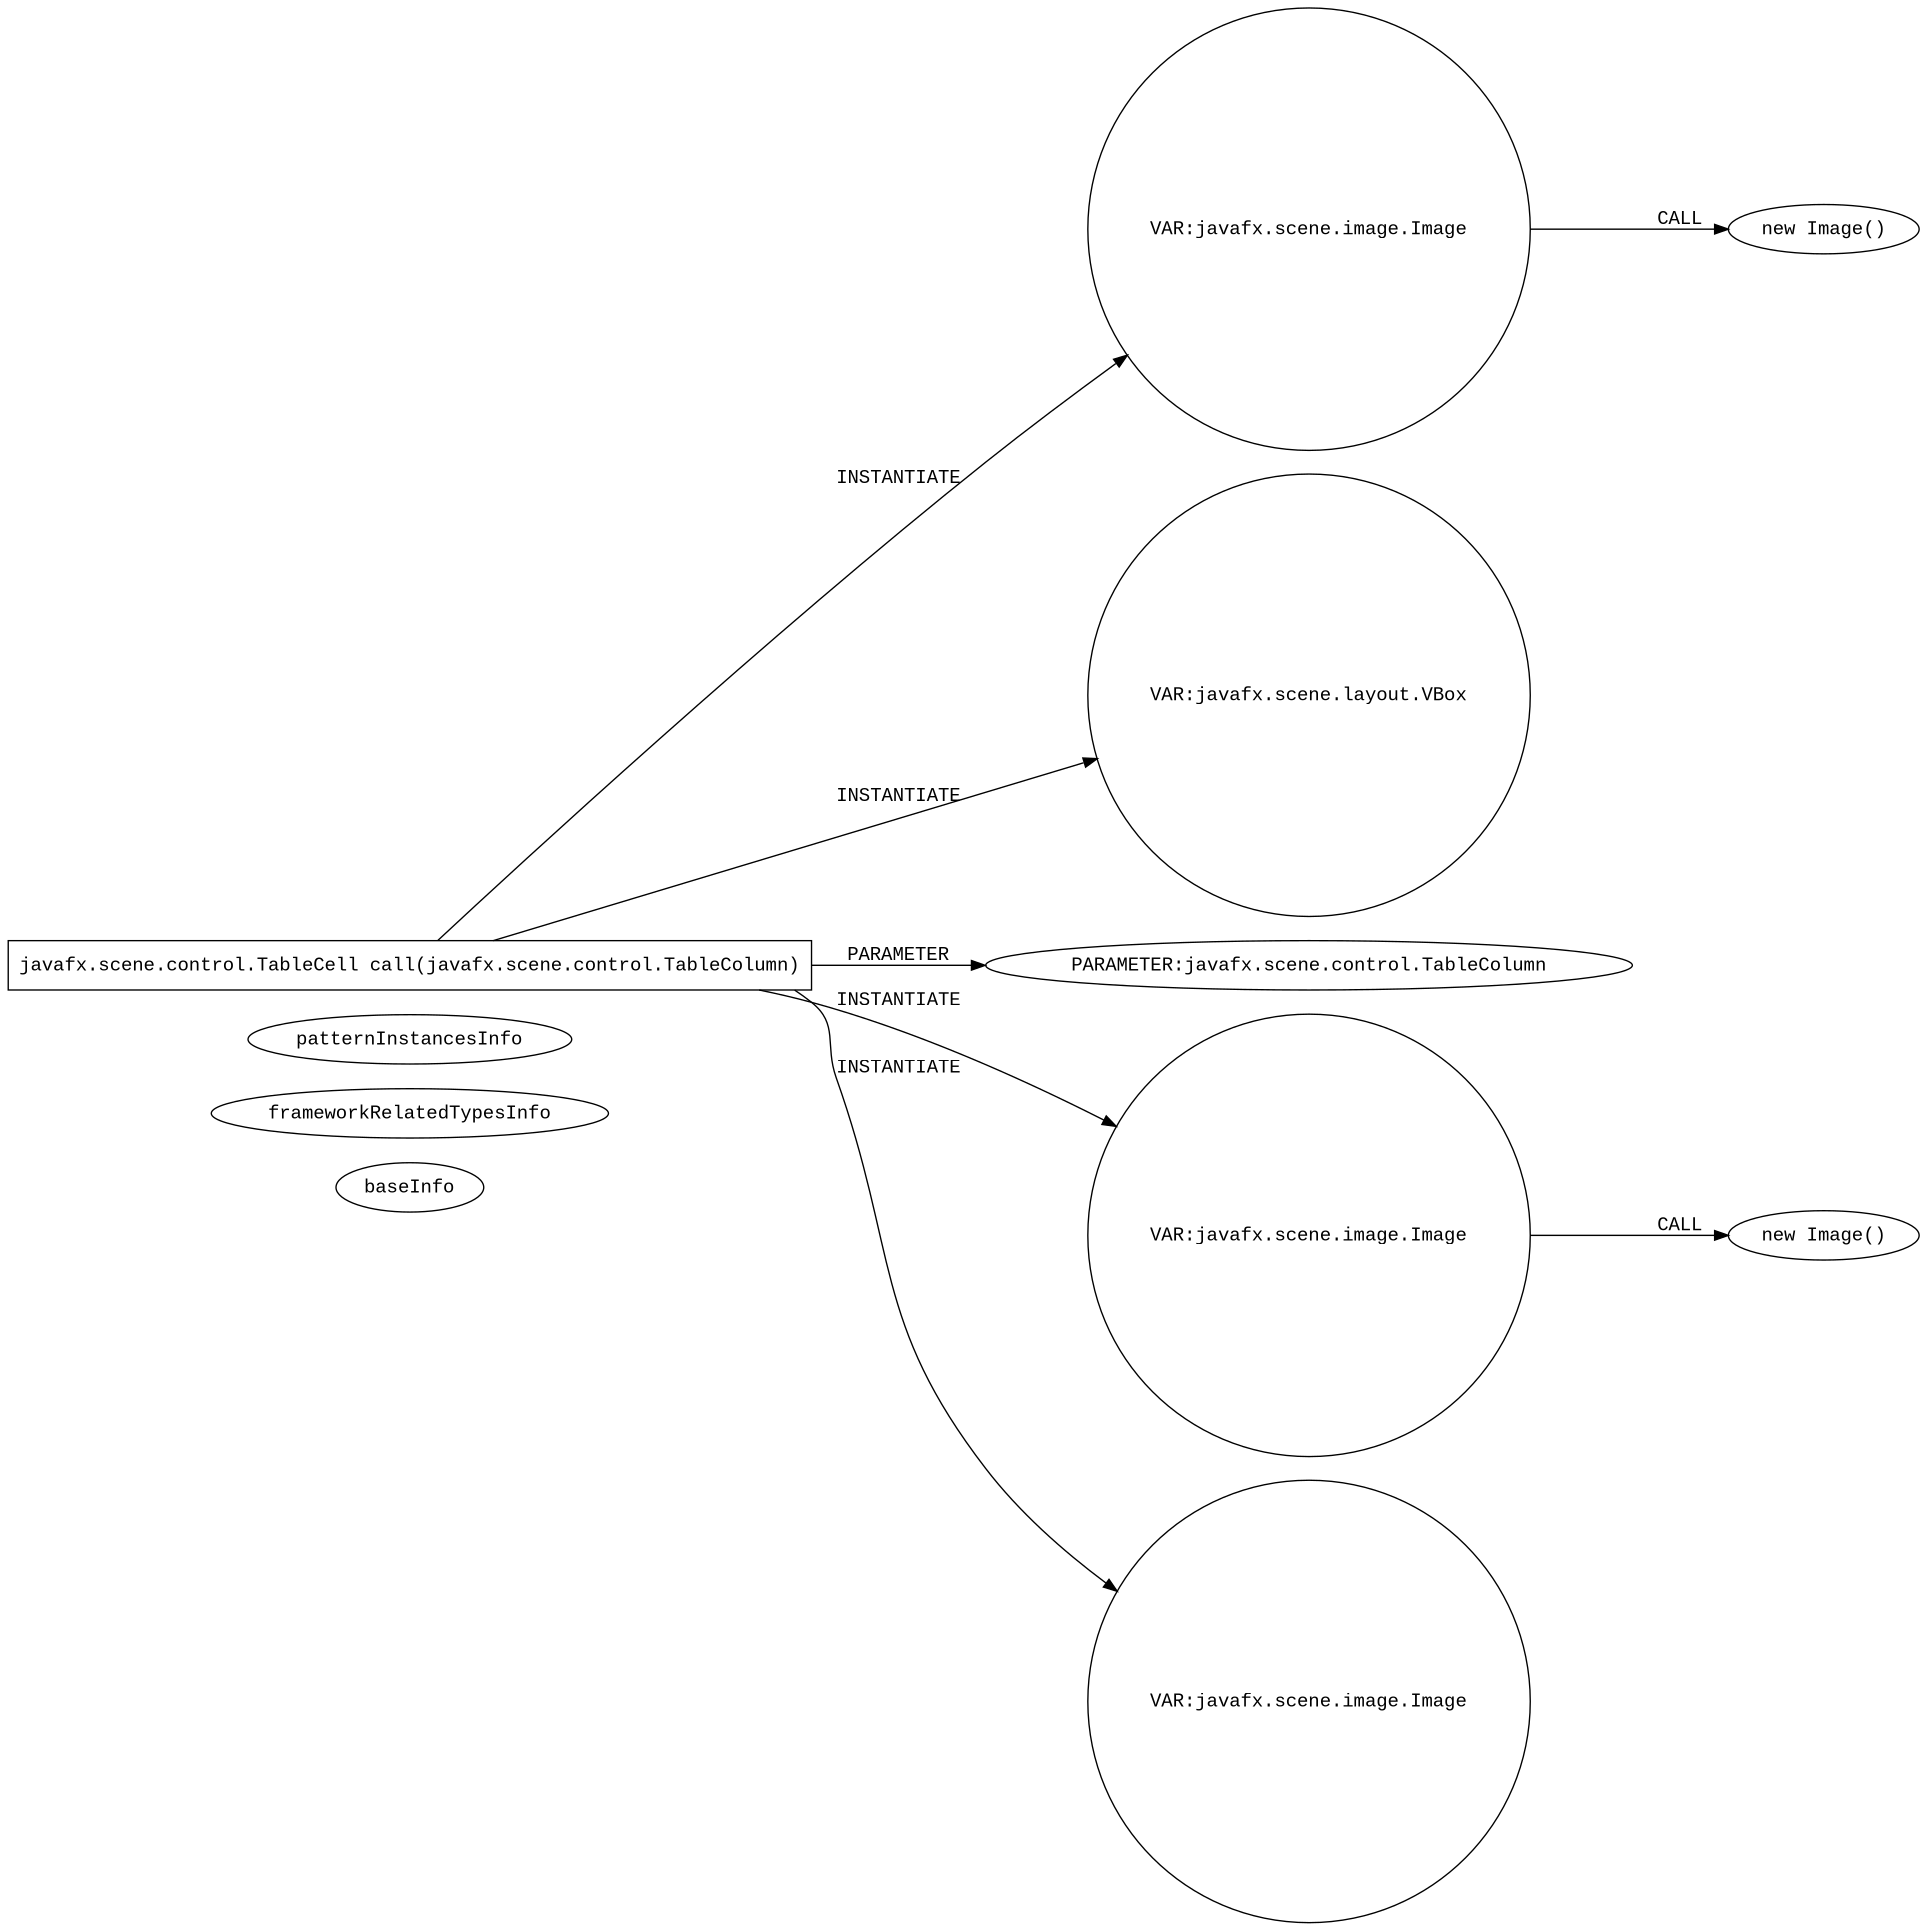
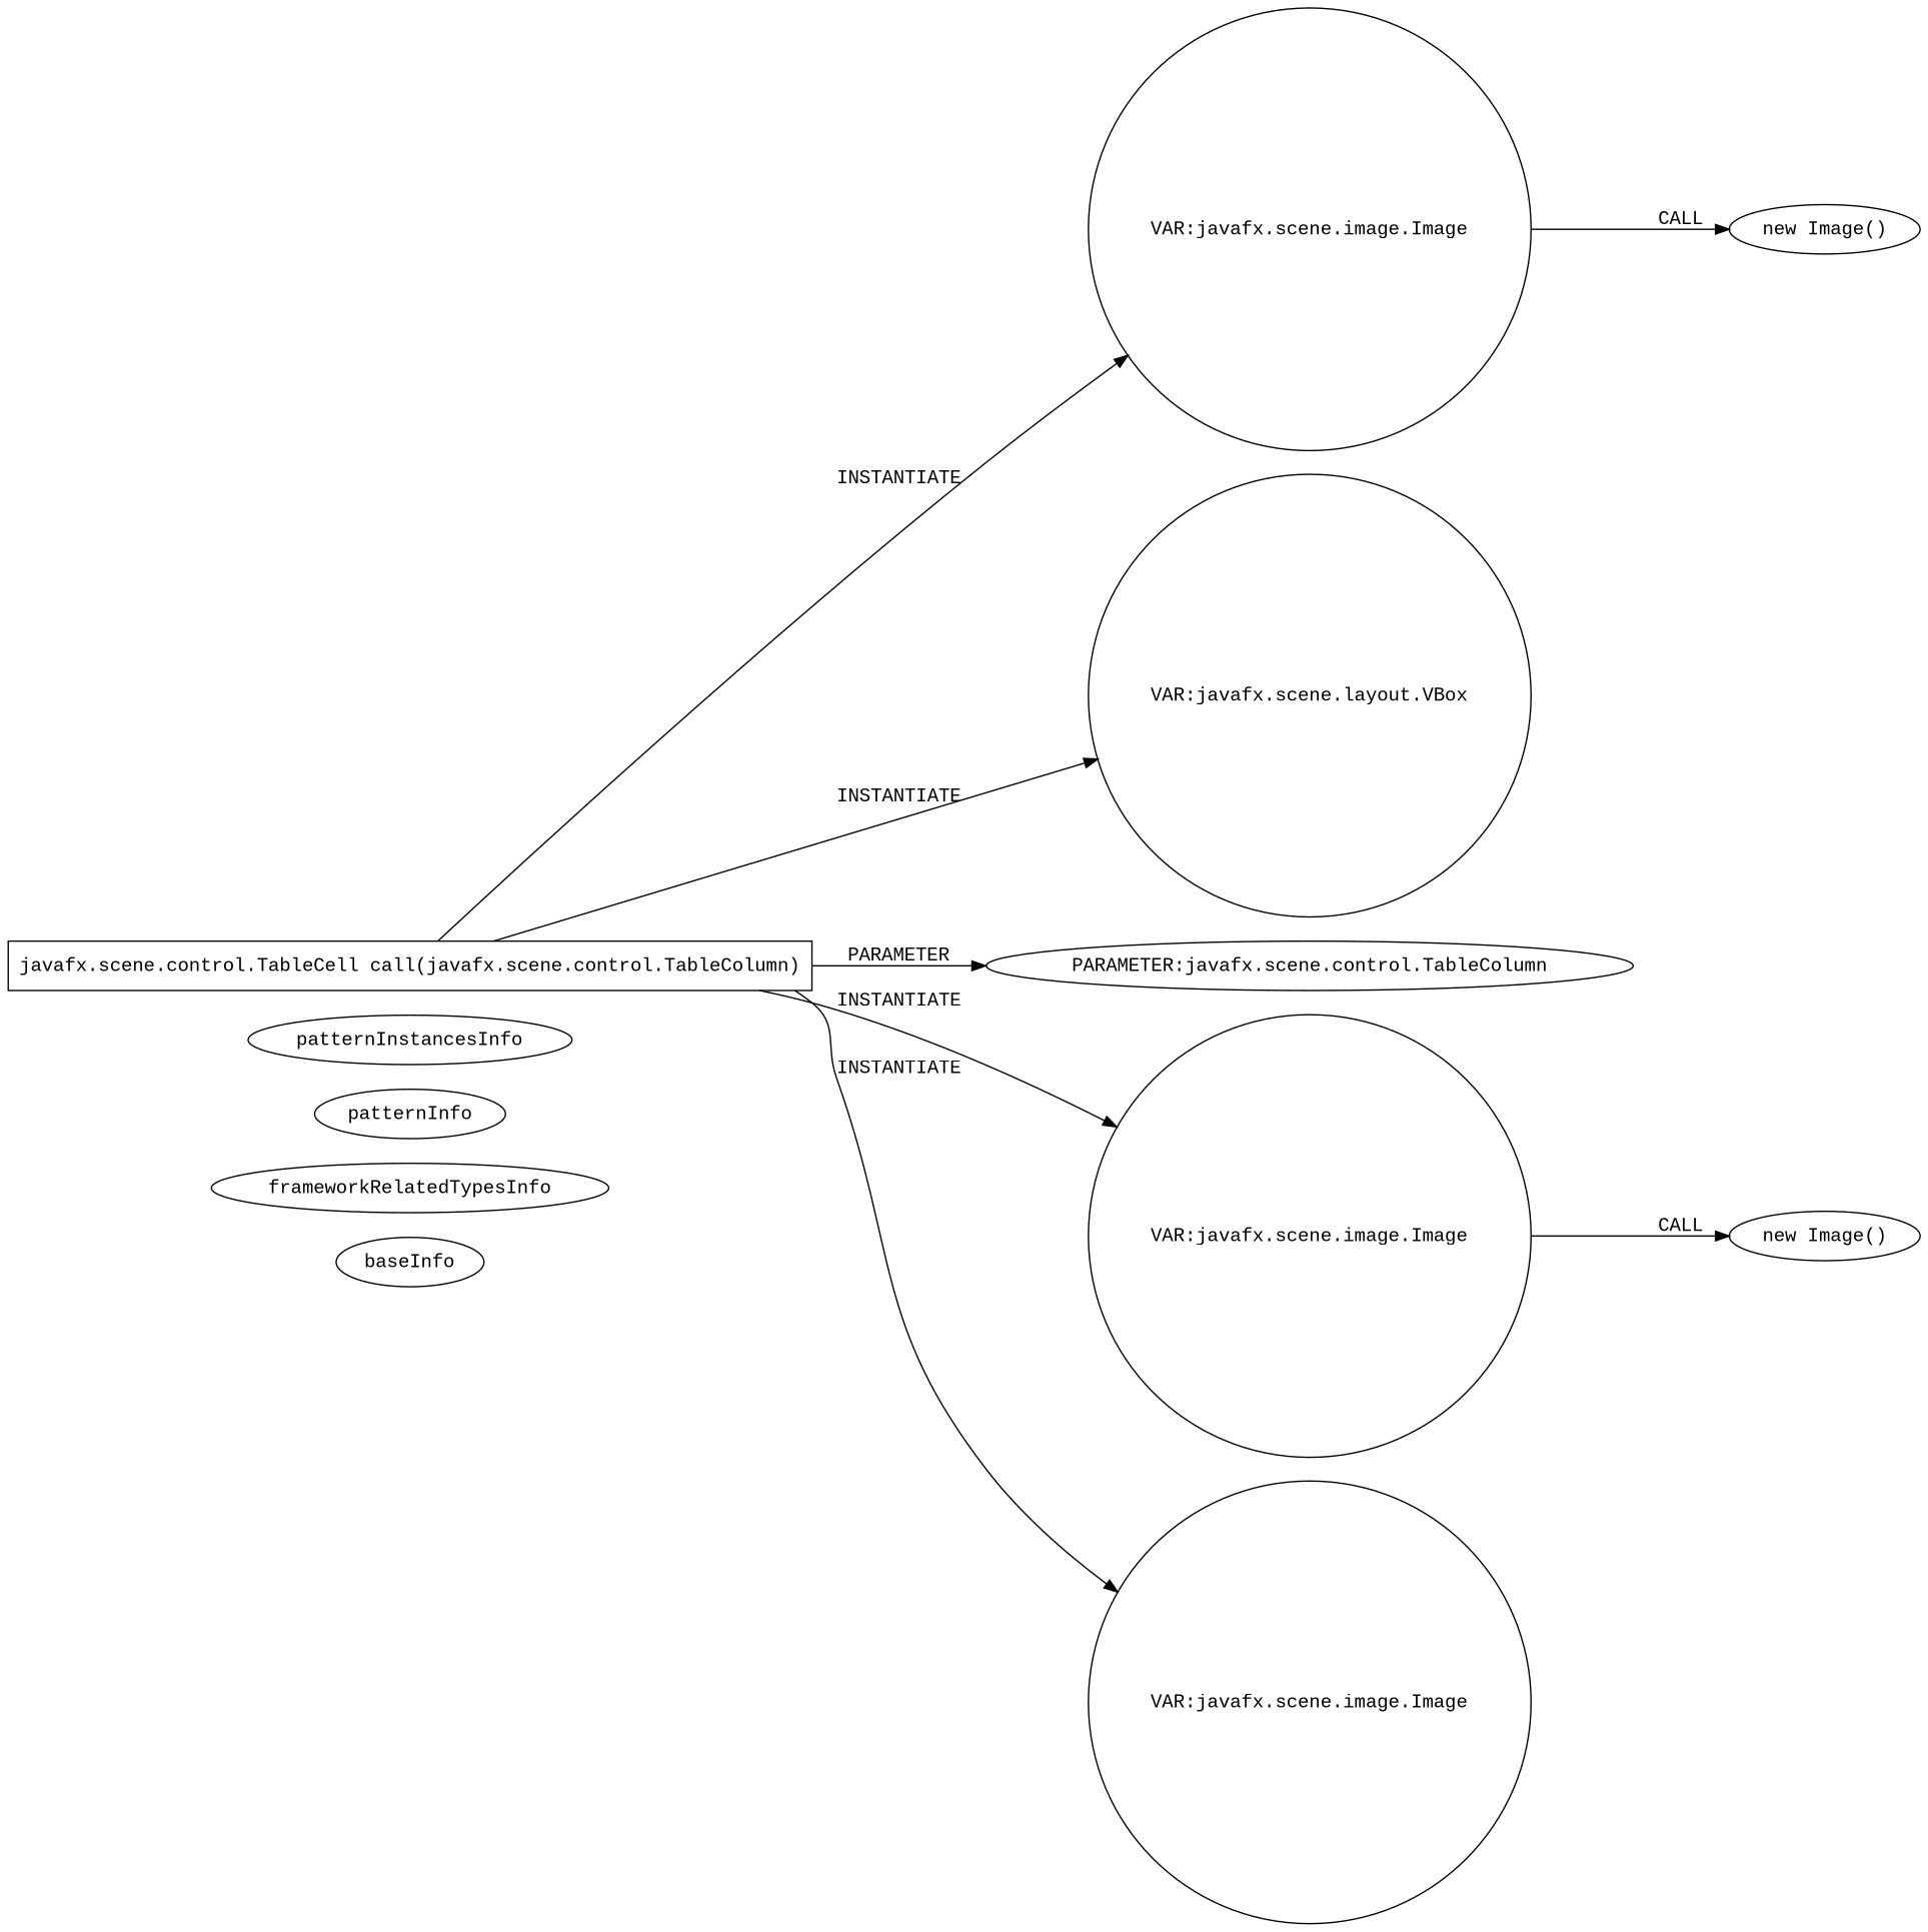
  digraph {
    fontname="Liberation Mono"
    rankdir=LR
    node [fontname="Liberation Mono" isFrameworkType=false]
    edge [fontname="Liberation Mono"]
    baseInfo [category=pattern graphId=701 isAnonymous=false possibleRelation=false isFrameworkType=""]
    frameworkRelatedTypesInfo [isFrameworkType=""]
+   patternInfo [frequency=2.0 patternRootClient=null isFrameworkType=""]
    patternInstancesInfo [0="geyrix57-Proyecto_1_Bases~/geyrix57-Proyecto_1_Bases/Proyecto_1_Bases-master/src/Control/ControlLog.java~void initialize(java.net.URL,java.util.ResourceBundle)~2712" isFrameworkType=""]
    n5 [label="new Image()" vertexType=CONSTRUCTOR_CALL]
    n6 [label="VAR:javafx.scene.image.Image" shape=circle vertexType=VARIABLE_EXPRESION]
    n7 [label="javafx.scene.control.TableCell call(javafx.scene.control.TableColumn)" shape=box vertexType=OVERRIDING_METHOD_DECLARATION]
    n8 [label="VAR:javafx.scene.layout.VBox" shape=circle vertexType=VARIABLE_EXPRESION]
    n9 [label="PARAMETER:javafx.scene.control.TableColumn" vertexType=PARAMETER_DECLARATION]
    n10 [label="VAR:javafx.scene.image.Image" shape=circle vertexType=VARIABLE_EXPRESION]
    n11 [label="VAR:javafx.scene.image.Image" shape=circle vertexType=VARIABLE_EXPRESION]
    n12 [label="new Image()" vertexType=CONSTRUCTOR_CALL]
    n6 -> n5 [label=CALL]
    n7 -> n6 [label=INSTANTIATE]
    n7 -> n8 [label=INSTANTIATE]
    n7 -> n9 [label=PARAMETER]
    n7 -> n10 [label=INSTANTIATE]
    n7 -> n11 [label=INSTANTIATE]
    n10 -> n12 [label=CALL]
  }
